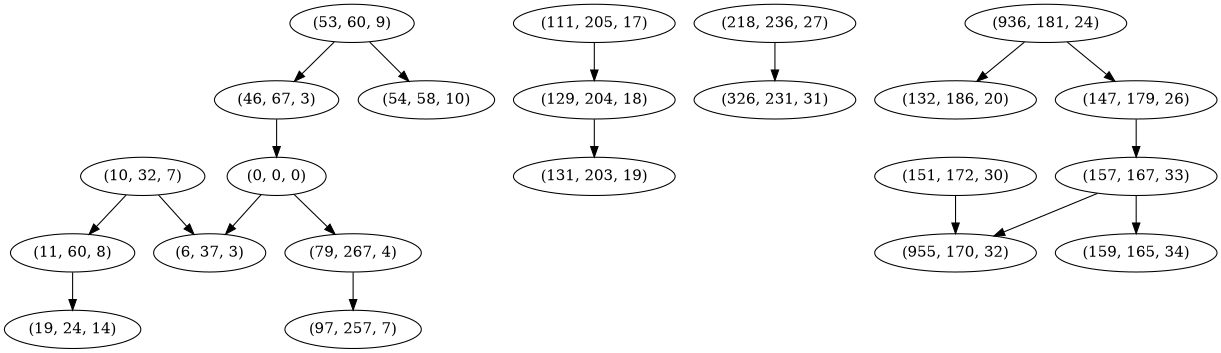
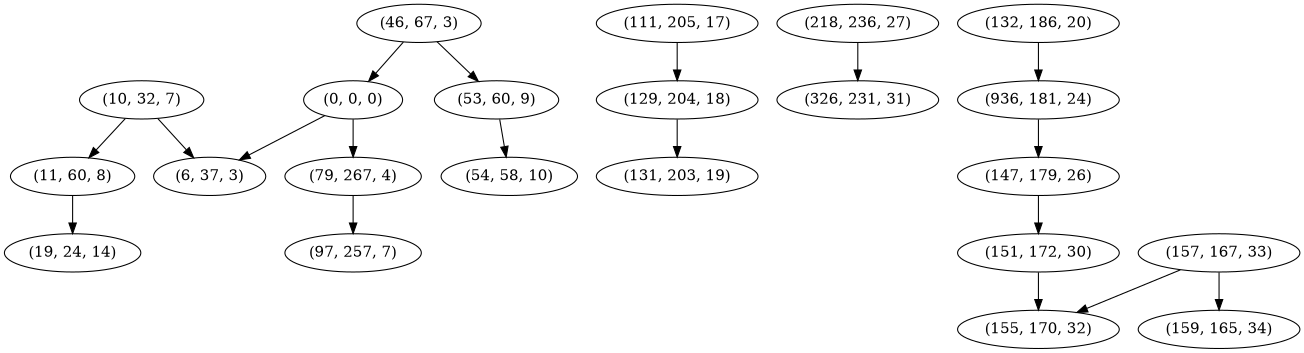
  digraph {
    "(0, 0, 0)"
    "(6, 37, 3)"
    "(79, 267, 4)"
    "(46, 67, 3)"
    "(53, 60, 9)"
    "(97, 257, 7)"
    "(10, 32, 7)"
    n8 [label="(11, 60, 8)"]
    "(19, 24, 14)"
    "(54, 58, 10)"
    "(111, 205, 17)"
    "(129, 204, 18)"
    n13 [label="(326, 231, 31)"]
    "(218, 236, 27)"
    "(131, 203, 19)"
    n16 [label="(936, 181, 24)"]
    "(132, 186, 20)"
    "(147, 179, 26)"
    "(151, 172, 30)"
-   "(155, 170, 32)" [label="(955, 170, 32)"]
+   "(155, 170, 32)"
    "(157, 167, 33)"
    "(159, 165, 34)"
    "(0, 0, 0)" -> "(6, 37, 3)"
    "(0, 0, 0)" -> "(79, 267, 4)"
    "(79, 267, 4)" -> "(97, 257, 7)"
    "(46, 67, 3)" -> "(0, 0, 0)"
-   "(53, 60, 9)" -> "(46, 67, 3)"
+   "(46, 67, 3)" -> "(53, 60, 9)"
    "(53, 60, 9)" -> "(54, 58, 10)"
    "(10, 32, 7)" -> "(6, 37, 3)"
    "(10, 32, 7)" -> n8
    n8 -> "(19, 24, 14)"
    "(111, 205, 17)" -> "(129, 204, 18)"
    "(129, 204, 18)" -> "(131, 203, 19)"
    "(218, 236, 27)" -> n13
    n16 -> "(147, 179, 26)"
-   n16 -> "(132, 186, 20)"
-   "(147, 179, 26)" -> "(157, 167, 33)"
+   "(132, 186, 20)" -> n16
+   "(147, 179, 26)" -> "(151, 172, 30)"
    "(151, 172, 30)" -> "(155, 170, 32)"
    "(157, 167, 33)" -> "(155, 170, 32)"
    "(157, 167, 33)" -> "(159, 165, 34)"
  }
